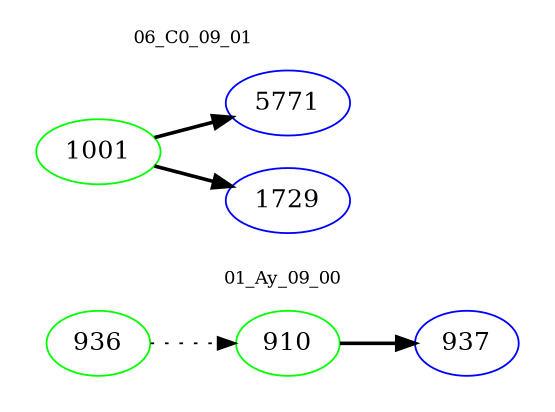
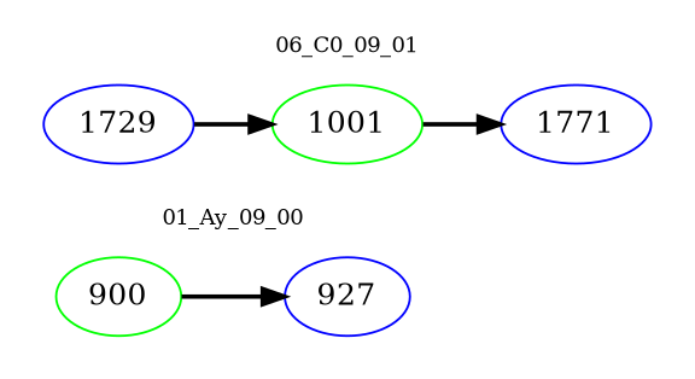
  digraph {
    rankdir=LR
    node [color=green]
    edge [color=black style=bold]
-   n1 [label=936]
-   n2 [label=910]
-   n3 [color=blue label=937]
+   n2 [label=900]
+   n3 [color=blue label=927]
    n4 [color=blue label=1729]
    n5 [label=1001]
-   n6 [color=blue label=5771]
+   n6 [color=blue label=1771]
    subgraph cluster_1 {
      color=white
      fontsize=10
      label="01_Ay_09_00"
-     n1
      n2
      n3
    }
    subgraph cluster_2 {
      color=white
      fontsize=10
      label="06_C0_09_01"
      n4
      n5
      n6
    }
-   n1 -> n2 [style=dotted]
    n2 -> n3
-   n5 -> n4
+   n4 -> n5
    n5 -> n6
  }
